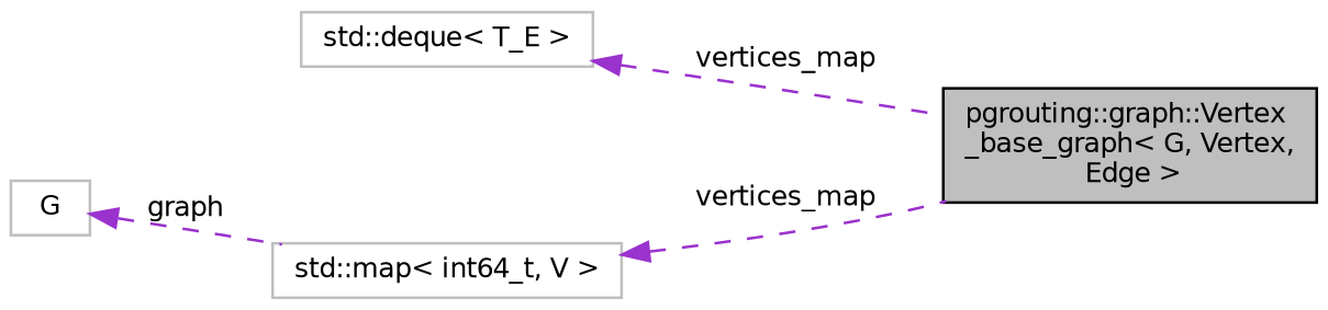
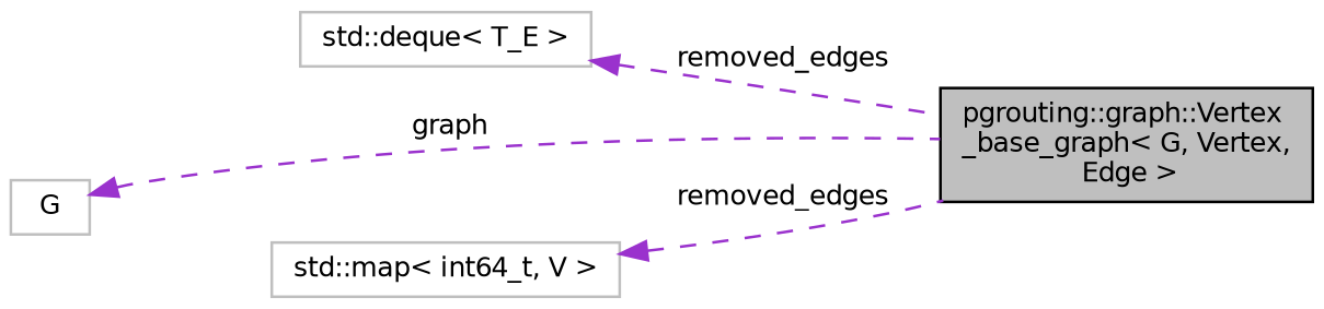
  digraph {
    rankdir=LR
    node [color=grey75 fillcolor=white fontname=Helvetica fontsize=10 shape=record style=filled]
    edge [color=darkorchid3 dir=back fontname=Helvetica fontsize=10 labelfontname=Helvetica labelfontsize=10 style=dashed]
    n1 [color=black fillcolor=grey75 fontcolor=black height=0.2 label="pgrouting::graph::Vertex\l_base_graph\< G, Vertex,\l Edge \>" width=0.4]
    n2 [height=0.2 label="std::deque\< T_E \>" width=0.4]
    n3 [height=0.2 label=G width=0.4]
    n4 [height=0.2 label="std::map\< int64_t, V \>" width=0.4]
-   n2 -> n1 [label=" vertices_map"]
-   n3 -> n4 [label=" graph"]
-   n4 -> n1 [label=" vertices_map"]
+   n2 -> n1 [label=" removed_edges"]
+   n3 -> n1 [label=" graph"]
+   n4 -> n1 [label=" removed_edges"]
  }
